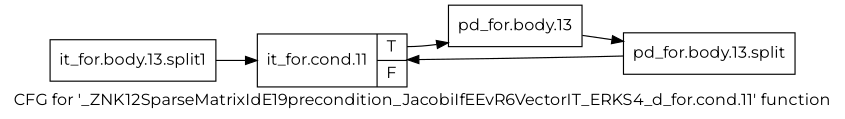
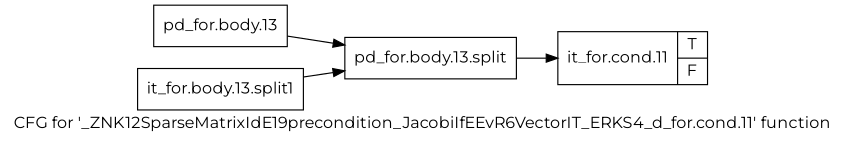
  digraph {
    fontname=Montserrat
    label="CFG for '_ZNK12SparseMatrixIdE19precondition_JacobiIfEEvR6VectorIT_ERKS4_d_for.cond.11' function"
    rankdir=LR
    node [fontname=Montserrat shape=record]
    edge [fontname=Montserrat]
    n1 [label="{it_for.cond.11|{<s0>T|<s1>F}}"]
    n2 [label="{pd_for.body.13}"]
    n3 [label="{pd_for.body.13.split}"]
    n4 [label="{it_for.body.13.split1}"]
-   n1 -> n2 [tailport=s0]
    n2 -> n3
    n3 -> n1
-   n4 -> n1
+   n4 -> n3
  }
